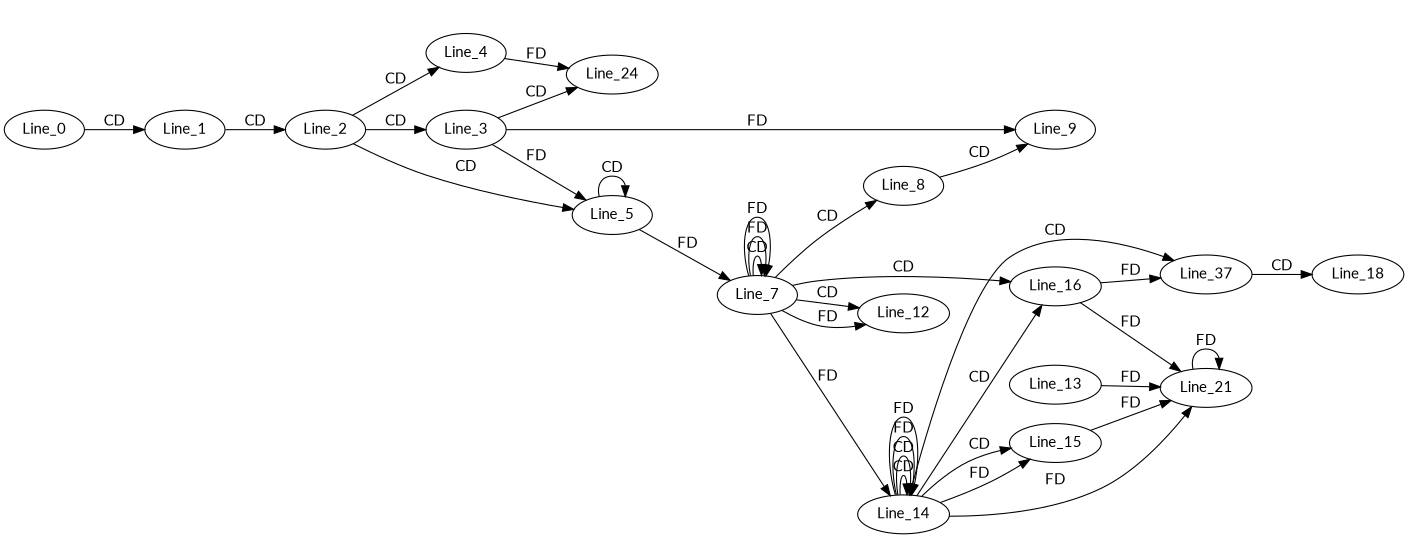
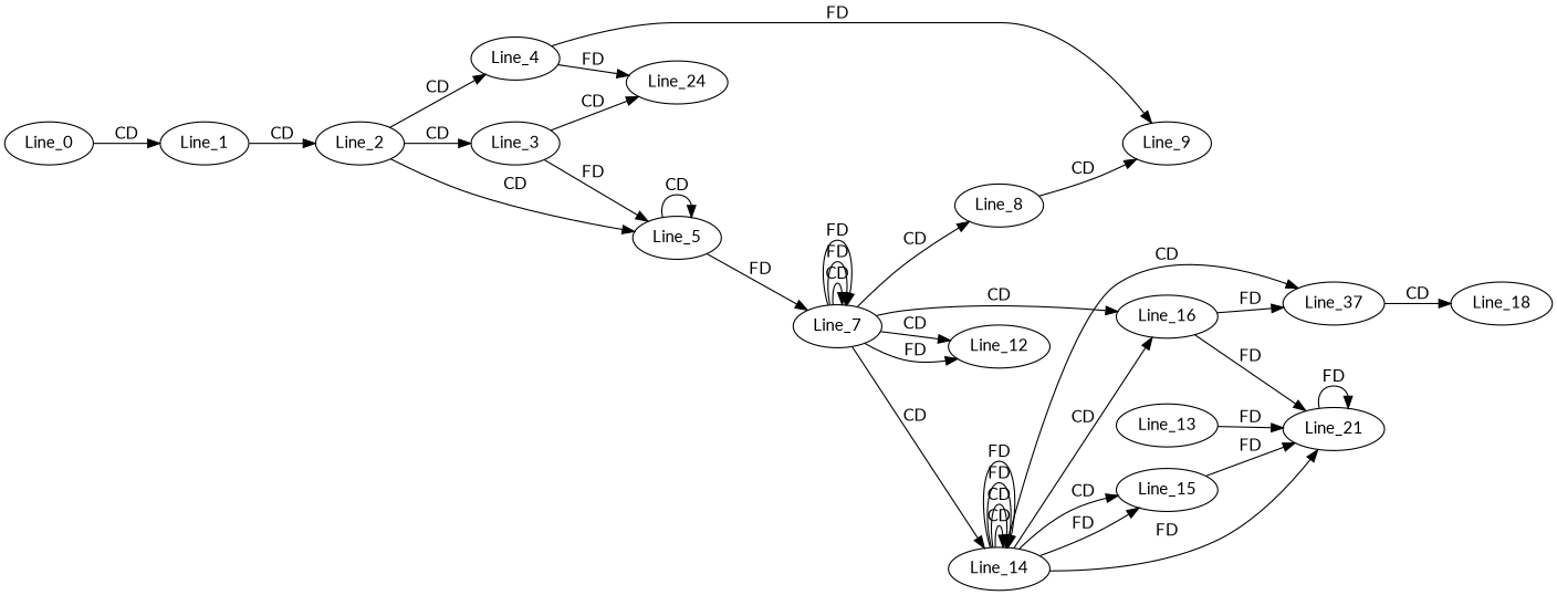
  digraph {
    fontname=Lato
    rankdir=LR
    node [fontname=Lato]
    edge [fontname=Lato]
    Line_0
    Line_1
    Line_2
    Line_3
    Line_4
    Line_5
    Line_24
    Line_9
    Line_7
    Line_8
    Line_12
    Line_14
    Line_16
    Line_13
    Line_21
    Line_15
    n17 [label=Line_37]
    Line_18
    Line_0 -> Line_1 [label=CD]
    Line_1 -> Line_2 [label=CD]
    Line_2 -> Line_3 [label=CD]
    Line_2 -> Line_4 [label=CD]
    Line_2 -> Line_5 [label=CD]
    Line_3 -> Line_5 [label=FD]
    Line_3 -> Line_24 [label=CD]
    Line_4 -> Line_24 [label=FD]
-   Line_3 -> Line_9 [label=FD]
+   Line_4 -> Line_9 [label=FD]
    Line_5 -> Line_5 [label=CD]
    Line_5 -> Line_7 [label=FD]
    Line_7 -> Line_7 [label=CD]
    Line_7 -> Line_7 [label=FD]
    Line_7 -> Line_7 [label=FD]
    Line_7 -> Line_8 [label=CD]
    Line_7 -> Line_12 [label=CD]
    Line_7 -> Line_12 [label=FD]
-   Line_7 -> Line_14 [label=FD]
+   Line_7 -> Line_14 [label=CD]
    Line_7 -> Line_16 [label=CD]
    Line_8 -> Line_9 [label=CD]
    Line_14 -> Line_14 [label=CD]
    Line_14 -> Line_14 [label=CD]
    Line_14 -> Line_14 [label=FD]
    Line_14 -> Line_14 [label=FD]
    Line_14 -> Line_16 [label=CD]
    Line_14 -> Line_21 [label=FD]
    Line_14 -> Line_15 [label=CD]
    Line_14 -> Line_15 [label=FD]
    Line_14 -> n17 [label=CD]
    Line_16 -> Line_21 [label=FD]
    Line_16 -> n17 [label=FD]
    Line_13 -> Line_21 [label=FD]
    Line_21 -> Line_21 [label=FD]
    Line_15 -> Line_21 [label=FD]
    n17 -> Line_18 [label=CD]
  }
